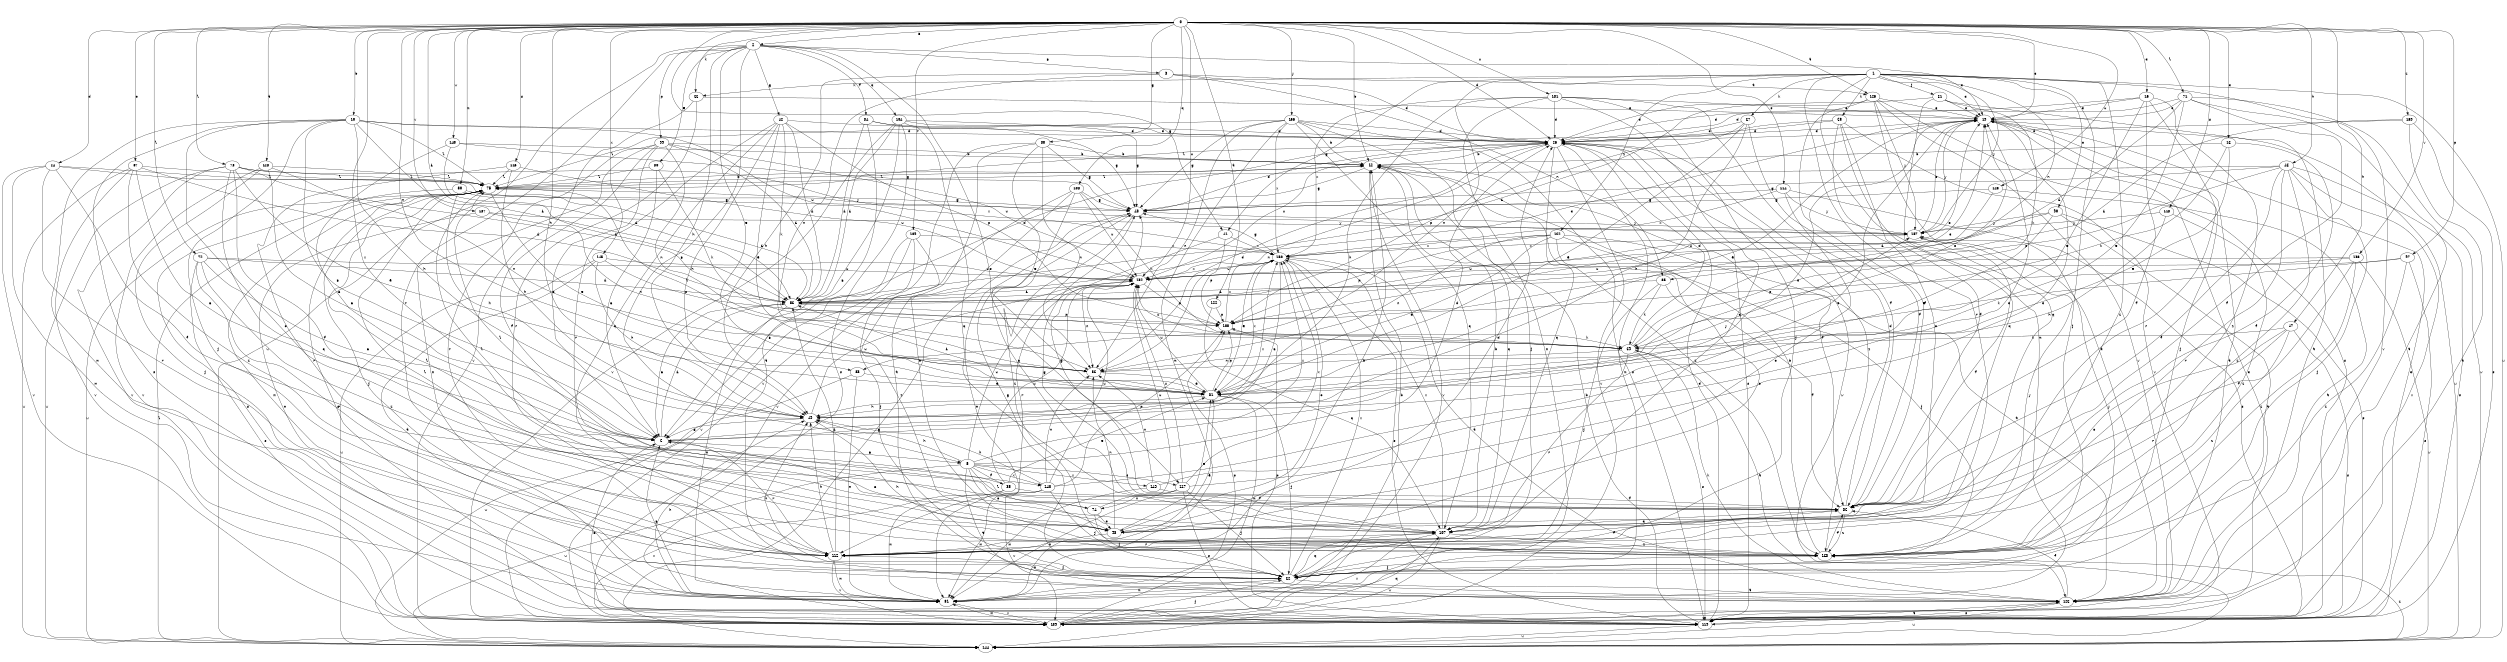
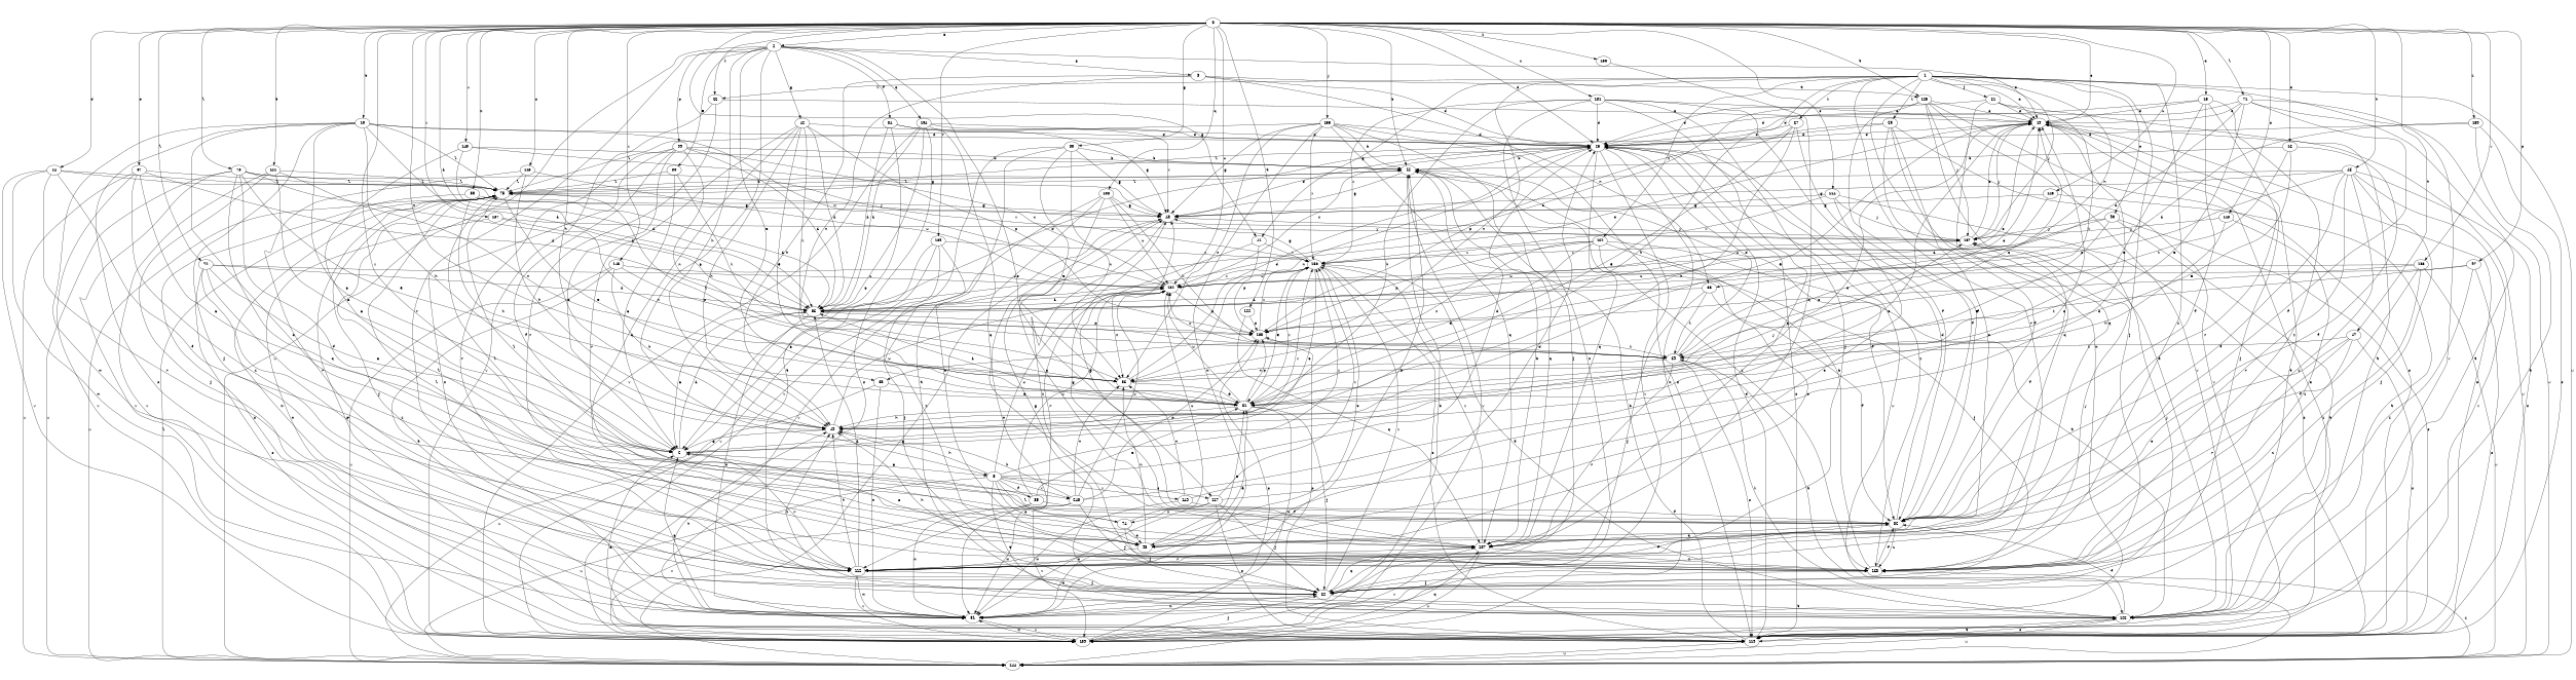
  strict digraph {
    fontname="DejaVu Sans Mono"
    node [fontname="DejaVu Sans Mono"]
    edge [fontname="DejaVu Sans Mono"]
    0
    2
    10
    12
    15
    16
    19
    24
    25
    38
    41
    46
    47
    49
    56
    66
    71
    72
    73
    80
    83
    87
    97
    103
    109
    113
    114
    115
    122
-   123
+   123 [label=121]
    125
    128
    131
    132
    137
    138
    140
    145
-   148
+   148 [label=648]
    155
+   158
    159
    112
    144
    3
    5
    30
    31
    34
    42
    99
    104
    117
    62
    81
    93
    6
    75
    119
    139
    163
    36
    43
    107
    69
    157
    126
    86
    150
    100
    1
    61
    67
    68
    85
    90
    162
    35
    74
    149
    0 -> 2 [label=a]
    0 -> 10 [label=b]
    0 -> 12 [label=b]
    0 -> 15 [label=c]
    0 -> 16 [label=c]
    0 -> 19 [label=c]
    0 -> 24 [label=d]
    0 -> 25 [label=d]
    0 -> 38 [label=g]
    0 -> 41 [label=g]
    0 -> 46 [label=h]
    0 -> 47 [label=h]
    0 -> 49 [label=h]
    0 -> 56 [label=i]
    0 -> 66 [label=k]
    0 -> 71 [label=l]
    0 -> 72 [label=l]
    0 -> 73 [label=l]
    0 -> 80 [label=m]
    0 -> 83 [label=n]
    0 -> 87 [label=o]
    0 -> 97 [label=p]
    0 -> 103 [label=q]
    0 -> 109 [label=r]
    0 -> 113 [label=s]
    0 -> 114 [label=s]
    0 -> 115 [label=s]
    0 -> 122 [label=t]
    0 -> 123 [label=t]
    0 -> 125 [label=t]
    0 -> 128 [label=u]
    0 -> 131 [label=u]
    0 -> 132 [label=u]
    0 -> 137 [label=v]
    0 -> 138 [label=v]
    0 -> 140 [label=w]
    0 -> 145 [label=x]
    0 -> 148 [label=x]
    0 -> 155 [label=y]
+   0 -> 158 [label=z]
    0 -> 159 [label=z]
    2 -> 19 [label=c]
    2 -> 49 [label=h]
    2 -> 112 [label=r]
    2 -> 144 [label=w]
    2 -> 3 [label=a]
    2 -> 5 [label=a]
    2 -> 30 [label=e]
    2 -> 31 [label=e]
    2 -> 34 [label=f]
    2 -> 42 [label=g]
    2 -> 99 [label=p]
    2 -> 104 [label=q]
    2 -> 117 [label=s]
    10 -> 25 [label=d]
    10 -> 49 [label=h]
    10 -> 56 [label=i]
    10 -> 132 [label=u]
    10 -> 62 [label=j]
    10 -> 81 [label=m]
    10 -> 93 [label=o]
    10 -> 6 [label=a]
    10 -> 75 [label=l]
    10 -> 119 [label=s]
    12 -> 75 [label=l]
    12 -> 139 [label=v]
    12 -> 163 [label=z]
    12 -> 36 [label=f]
    12 -> 43 [label=g]
    12 -> 107 [label=q]
    15 -> 19 [label=c]
    15 -> 25 [label=d]
    15 -> 112 [label=r]
    15 -> 31 [label=e]
    15 -> 163 [label=z]
    15 -> 36 [label=f]
    16 -> 12 [label=b]
    16 -> 31 [label=e]
    16 -> 36 [label=f]
    16 -> 69 [label=k]
    19 -> 25 [label=d]
    19 -> 144 [label=w]
    19 -> 31 [label=e]
    19 -> 62 [label=j]
    19 -> 157 [label=y]
    19 -> 126 [label=t]
    24 -> 112 [label=r]
    24 -> 81 [label=m]
    24 -> 75 [label=l]
    24 -> 139 [label=v]
    24 -> 36 [label=f]
    24 -> 157 [label=y]
    25 -> 12 [label=b]
    25 -> 132 [label=u]
    25 -> 144 [label=w]
    25 -> 81 [label=m]
    25 -> 119 [label=s]
    25 -> 139 [label=v]
    25 -> 163 [label=z]
    25 -> 107 [label=q]
    25 -> 86 [label=n]
    38 -> 12 [label=b]
    38 -> 31 [label=e]
    38 -> 139 [label=v]
    38 -> 43 [label=g]
    38 -> 126 [label=t]
    38 -> 86 [label=n]
    41 -> 112 [label=r]
    41 -> 150 [label=x]
    41 -> 100 [label=p]
    46 -> 112 [label=r]
    46 -> 62 [label=j]
    46 -> 75 [label=l]
    46 -> 119 [label=s]
    46 -> 139 [label=v]
    46 -> 163 [label=z]
    46 -> 36 [label=f]
    46 -> 43 [label=g]
    46 -> 100 [label=p]
    47 -> 112 [label=r]
    47 -> 93 [label=o]
    47 -> 119 [label=s]
    47 -> 163 [label=z]
    47 -> 69 [label=k]
    49 -> 132 [label=u]
    49 -> 6 [label=a]
    49 -> 157 [label=y]
    56 -> 19 [label=c]
    56 -> 25 [label=d]
    56 -> 81 [label=m]
    56 -> 6 [label=a]
    56 -> 100 [label=p]
    66 -> 19 [label=c]
    66 -> 112 [label=r]
    66 -> 139 [label=v]
    71 -> 19 [label=c]
    71 -> 25 [label=d]
    71 -> 56 [label=i]
    71 -> 144 [label=w]
    71 -> 31 [label=e]
    71 -> 36 [label=f]
    71 -> 126 [label=t]
    72 -> 56 [label=i]
    72 -> 132 [label=u]
    72 -> 112 [label=r]
    72 -> 6 [label=a]
    72 -> 119 [label=s]
    72 -> 163 [label=z]
    73 -> 56 [label=i]
    73 -> 144 [label=w]
    73 -> 31 [label=e]
    73 -> 75 [label=l]
    73 -> 139 [label=v]
    73 -> 36 [label=f]
    73 -> 107 [label=q]
    73 -> 150 [label=x]
    80 -> 49 [label=h]
    80 -> 56 [label=i]
    80 -> 119 [label=s]
    80 -> 43 [label=g]
    83 -> 144 [label=w]
    83 -> 31 [label=e]
    83 -> 81 [label=m]
    87 -> 56 [label=i]
    87 -> 144 [label=w]
    87 -> 6 [label=a]
    87 -> 75 [label=l]
    87 -> 139 [label=v]
    87 -> 163 [label=z]
    97 -> 132 [label=u]
    97 -> 119 [label=s]
    97 -> 163 [label=z]
    97 -> 69 [label=k]
    103 -> 132 [label=u]
    103 -> 93 [label=o]
    103 -> 139 [label=v]
    103 -> 43 [label=g]
    103 -> 107 [label=q]
    103 -> 69 [label=k]
    109 -> 62 [label=j]
    109 -> 6 [label=a]
    109 -> 139 [label=v]
    109 -> 163 [label=z]
    109 -> 150 [label=x]
    113 -> 49 [label=h]
    113 -> 163 [label=z]
    113 -> 157 [label=y]
    114 -> 93 [label=o]
    114 -> 119 [label=s]
    114 -> 43 [label=g]
    114 -> 157 [label=y]
    114 -> 150 [label=x]
    115 -> 49 [label=h]
    115 -> 132 [label=u]
    115 -> 112 [label=r]
    115 -> 75 [label=l]
    122 -> 107 [label=q]
    122 -> 100 [label=p]
    123 -> 62 [label=j]
    123 -> 6 [label=a]
    123 -> 75 [label=l]
    123 -> 139 [label=v]
    123 -> 86 [label=n]
    125 -> 19 [label=c]
    125 -> 25 [label=d]
    125 -> 119 [label=s]
    125 -> 139 [label=v]
    125 -> 36 [label=f]
    125 -> 157 [label=y]
    125 -> 126 [label=t]
    128 -> 56 [label=i]
    128 -> 43 [label=g]
    128 -> 126 [label=t]
    131 -> 19 [label=c]
    131 -> 25 [label=d]
    131 -> 49 [label=h]
    131 -> 62 [label=j]
    131 -> 81 [label=m]
    131 -> 36 [label=f]
    131 -> 107 [label=q]
    131 -> 150 [label=x]
    132 -> 56 [label=i]
    132 -> 86 [label=n]
    132 -> 150 [label=x]
    132 -> 100 [label=p]
    137 -> 81 [label=m]
    137 -> 157 [label=y]
    137 -> 86 [label=n]
    138 -> 132 [label=u]
    138 -> 144 [label=w]
    138 -> 163 [label=z]
    138 -> 36 [label=f]
    138 -> 100 [label=p]
    140 -> 12 [label=b]
    140 -> 56 [label=i]
    140 -> 6 [label=a]
    140 -> 43 [label=g]
    145 -> 49 [label=h]
    145 -> 132 [label=u]
    145 -> 144 [label=w]
    145 -> 126 [label=t]
    145 -> 100 [label=p]
    148 -> 19 [label=c]
    148 -> 49 [label=h]
    148 -> 132 [label=u]
    148 -> 62 [label=j]
    148 -> 81 [label=m]
    148 -> 139 [label=v]
    148 -> 86 [label=n]
    148 -> 100 [label=p]
    155 -> 12 [label=b]
    155 -> 25 [label=d]
    155 -> 62 [label=j]
    155 -> 81 [label=m]
    155 -> 75 [label=l]
    155 -> 119 [label=s]
    155 -> 43 [label=g]
    155 -> 107 [label=q]
    155 -> 86 [label=n]
    155 -> 150 [label=x]
+   158 -> 107 [label=q]
    159 -> 25 [label=d]
    159 -> 56 [label=i]
    159 -> 119 [label=s]
    159 -> 126 [label=t]
    112 -> 12 [label=b]
    112 -> 49 [label=h]
    112 -> 56 [label=i]
    112 -> 31 [label=e]
    112 -> 62 [label=j]
    112 -> 81 [label=m]
    112 -> 139 [label=v]
    112 -> 36 [label=f]
    144 -> 75 [label=l]
    144 -> 163 [label=z]
    144 -> 43 [label=g]
    3 -> 25 [label=d]
    3 -> 49 [label=h]
    3 -> 125 [label=t]
    3 -> 86 [label=n]
    3 -> 85 [label=n]
    5 -> 25 [label=d]
    5 -> 49 [label=h]
    5 -> 132 [label=u]
    5 -> 148 [label=x]
    5 -> 144 [label=w]
    5 -> 117 [label=s]
    5 -> 93 [label=o]
    5 -> 126 [label=t]
    5 -> 150 [label=x]
    5 -> 35 [label=f]
    5 -> 74 [label=l]
    5 -> 149 [label=x]
    30 -> 6 [label=a]
    30 -> 75 [label=l]
    30 -> 69 [label=k]
    31 -> 49 [label=h]
    31 -> 56 [label=i]
    31 -> 132 [label=u]
    31 -> 62 [label=j]
    31 -> 81 [label=m]
    31 -> 150 [label=x]
    31 -> 100 [label=p]
    34 -> 25 [label=d]
    34 -> 56 [label=i]
    34 -> 43 [label=g]
    34 -> 126 [label=t]
    42 -> 25 [label=d]
    42 -> 49 [label=h]
    42 -> 56 [label=i]
    42 -> 112 [label=r]
    42 -> 31 [label=e]
    42 -> 107 [label=q]
    42 -> 69 [label=k]
    42 -> 100 [label=p]
    99 -> 12 [label=b]
    99 -> 56 [label=i]
    99 -> 132 [label=u]
    99 -> 112 [label=r]
    99 -> 81 [label=m]
    99 -> 6 [label=a]
    99 -> 36 [label=f]
    99 -> 86 [label=n]
    104 -> 25 [label=d]
    104 -> 56 [label=i]
    104 -> 6 [label=a]
    104 -> 119 [label=s]
    104 -> 139 [label=v]
-   104 -> 43 [label=g]
+   104 -> 43 [label=x]
    104 -> 107 [label=q]
    117 -> 19 [label=c]
-   117 -> 132 [label=u]
    117 -> 62 [label=j]
    117 -> 81 [label=m]
    117 -> 119 [label=s]
    117 -> 150 [label=x]
    117 -> 74 [label=n]
    62 -> 49 [label=h]
    62 -> 81 [label=m]
    62 -> 43 [label=g]
    62 -> 107 [label=q]
    62 -> 157 [label=y]
    62 -> 126 [label=t]
    62 -> 150 [label=x]
    81 -> 49 [label=h]
    81 -> 6 [label=a]
    81 -> 139 [label=v]
    93 -> 25 [label=d]
    93 -> 31 [label=e]
    93 -> 81 [label=m]
    93 -> 6 [label=a]
    93 -> 75 [label=l]
    93 -> 86 [label=n]
    6 -> 19 [label=c]
    6 -> 56 [label=i]
    6 -> 112 [label=r]
    6 -> 5 [label=a]
    6 -> 150 [label=x]
    75 -> 12 [label=b]
    75 -> 144 [label=w]
    75 -> 31 [label=e]
    75 -> 62 [label=j]
    75 -> 81 [label=m]
    75 -> 119 [label=s]
    75 -> 43 [label=g]
    119 -> 12 [label=b]
    119 -> 19 [label=c]
    119 -> 25 [label=d]
    119 -> 144 [label=w]
    119 -> 6 [label=a]
    119 -> 126 [label=t]
    119 -> 100 [label=p]
    139 -> 12 [label=b]
    139 -> 19 [label=c]
    139 -> 62 [label=j]
    139 -> 81 [label=m]
    139 -> 107 [label=q]
    139 -> 100 [label=p]
    163 -> 12 [label=b]
    163 -> 49 [label=h]
    163 -> 62 [label=j]
    163 -> 75 [label=l]
    163 -> 36 [label=f]
    163 -> 157 [label=y]
    36 -> 25 [label=d]
    36 -> 163 [label=z]
    36 -> 43 [label=g]
    36 -> 107 [label=q]
    43 -> 25 [label=d]
    43 -> 81 [label=m]
    43 -> 163 [label=z]
    43 -> 157 [label=y]
    107 -> 12 [label=b]
    107 -> 112 [label=r]
    107 -> 144 [label=w]
    107 -> 139 [label=v]
    107 -> 163 [label=z]
    107 -> 43 [label=g]
    107 -> 150 [label=x]
    69 -> 19 [label=c]
    69 -> 25 [label=d]
    69 -> 132 [label=u]
    69 -> 112 [label=r]
    69 -> 119 [label=s]
    69 -> 126 [label=t]
    69 -> 86 [label=n]
    157 -> 19 [label=c]
    157 -> 36 [label=f]
    157 -> 150 [label=x]
    126 -> 144 [label=w]
    126 -> 119 [label=s]
    126 -> 36 [label=f]
    126 -> 69 [label=k]
    86 -> 19 [label=c]
    86 -> 25 [label=d]
    86 -> 31 [label=e]
    86 -> 75 [label=l]
    150 -> 132 [label=u]
    150 -> 31 [label=e]
    150 -> 93 [label=o]
    150 -> 6 [label=a]
    150 -> 119 [label=s]
    150 -> 43 [label=g]
    150 -> 126 [label=t]
    100 -> 19 [label=c]
    100 -> 69 [label=k]
    100 -> 150 [label=x]
    1 -> 19 [label=c]
    1 -> 41 [label=g]
+   1 -> 49 [label=h]
    1 -> 66 [label=k]
    1 -> 83 [label=n]
    1 -> 112 [label=r]
    1 -> 144 [label=w]
    1 -> 62 [label=j]
    1 -> 81 [label=m]
    1 -> 139 [label=v]
    1 -> 163 [label=z]
    1 -> 157 [label=y]
    1 -> 61 [label=j]
    1 -> 67 [label=k]
    1 -> 68 [label=k]
    1 -> 85 [label=n]
    1 -> 90 [label=o]
    1 -> 162 [label=z]
    61 -> 19 [label=c]
    61 -> 56 [label=i]
    61 -> 107 [label=q]
    61 -> 69 [label=k]
    61 -> 126 [label=t]
    67 -> 25 [label=d]
    67 -> 49 [label=h]
    67 -> 31 [label=e]
    67 -> 36 [label=f]
    67 -> 100 [label=p]
    68 -> 25 [label=d]
    68 -> 93 [label=o]
    68 -> 75 [label=l]
    68 -> 139 [label=v]
    68 -> 36 [label=f]
    68 -> 107 [label=q]
    85 -> 56 [label=i]
    85 -> 62 [label=j]
    85 -> 36 [label=f]
    85 -> 69 [label=k]
    90 -> 132 [label=u]
    90 -> 31 [label=e]
    90 -> 119 [label=s]
    90 -> 157 [label=y]
    90 -> 126 [label=t]
    162 -> 31 [label=e]
    162 -> 62 [label=j]
    162 -> 93 [label=o]
    162 -> 126 [label=t]
    162 -> 86 [label=n]
    162 -> 150 [label=x]
    162 -> 100 [label=p]
    35 -> 132 [label=u]
    35 -> 31 [label=e]
    35 -> 81 [label=m]
    35 -> 75 [label=l]
    35 -> 139 [label=v]
    35 -> 36 [label=f]
    74 -> 132 [label=u]
    74 -> 62 [label=j]
    74 -> 93 [label=o]
    74 -> 75 [label=l]
    149 -> 19 [label=c]
    149 -> 81 [label=m]
    149 -> 36 [label=f]
    149 -> 86 [label=n]
  }
